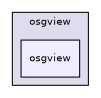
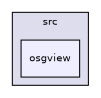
  digraph {
    compound=true
    n1 [fillcolor="#eeeeff" fontname=Helvetica fontsize=10 label=osgview pencolor=black shape=box style=filled]
    subgraph cluster_1 {
      bgcolor="#ddddee"
      fontname=Helvetica
      fontsize=10
-     label=osgview
+     label=src
      pencolor=black
      n1
    }
  }
